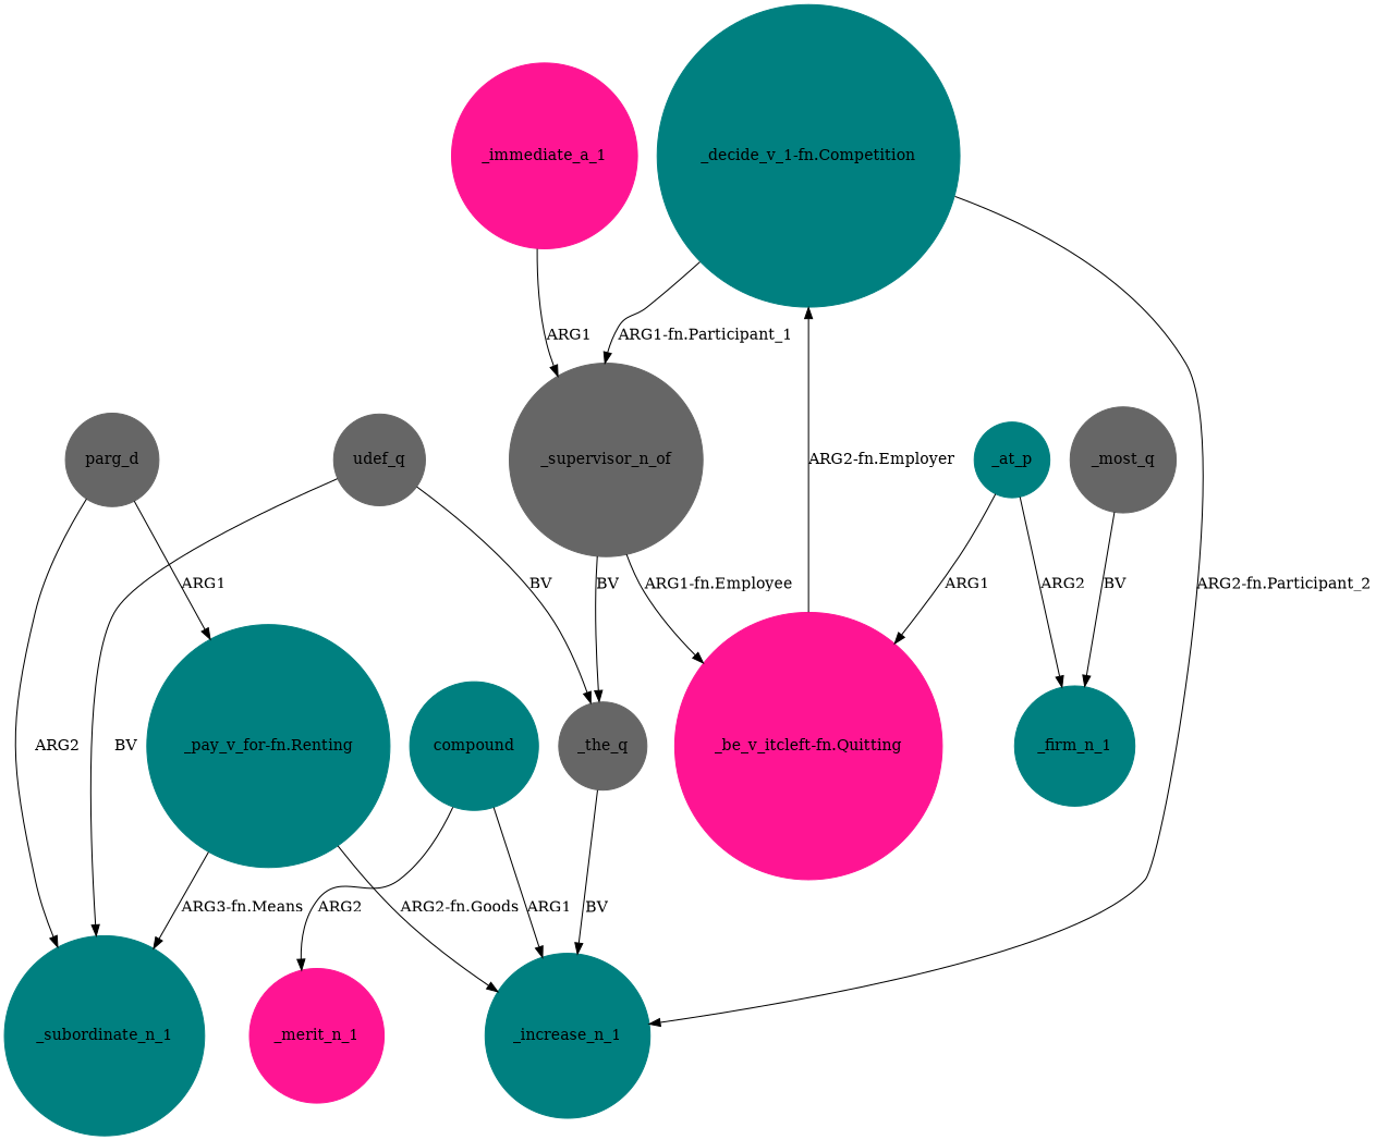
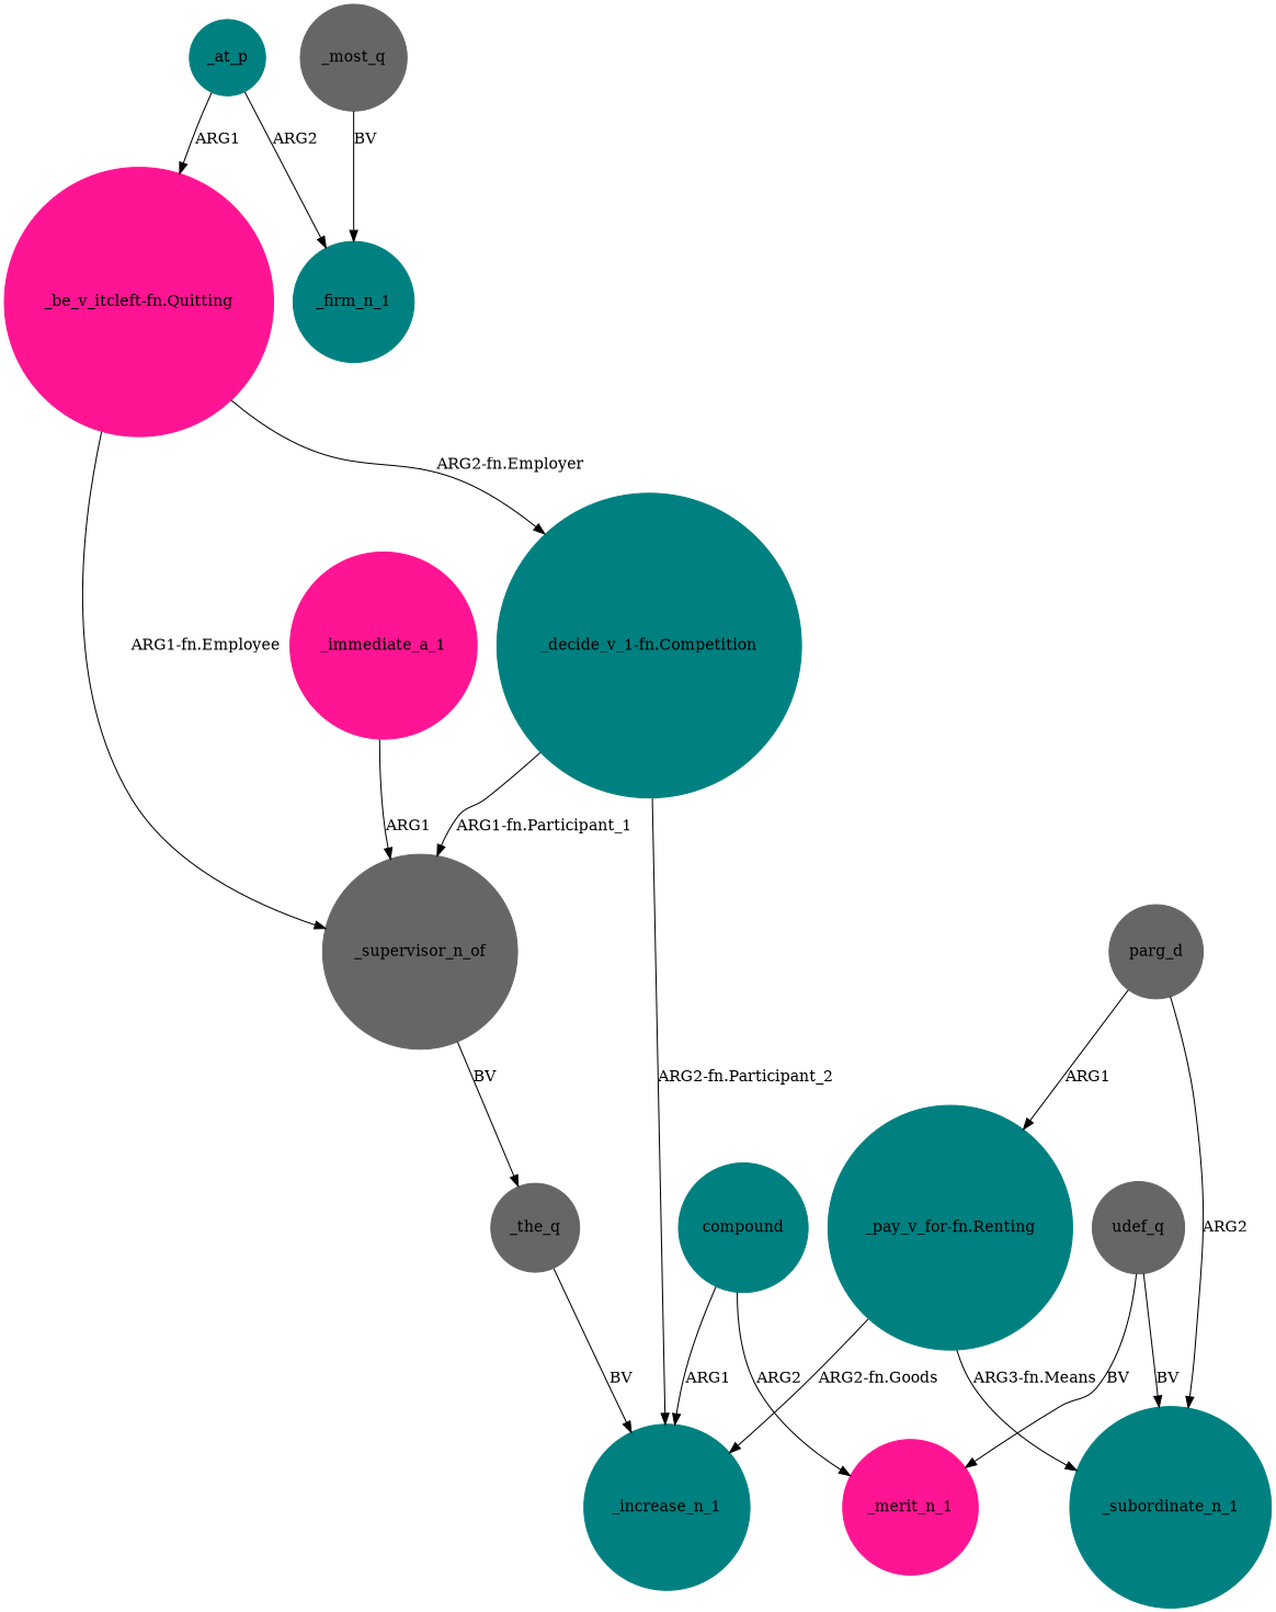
  digraph {
    node [color=teal shape=circle style=filled]
    _the_q [color=gray40]
    _increase_n_1
    _supervisor_n_of [color=gray40]
    compound
    _merit_n_1 [color=deeppink]
    parg_d [color=gray40]
    "_pay_v_for-fn.Renting"
    _subordinate_n_1
    "_be_v_itcleft-fn.Quitting" [color=deeppink]
    "_decide_v_1-fn.Competition"
    _at_p
    _firm_n_1
    _most_q [color=gray40]
    udef_q [color=gray40]
    _immediate_a_1 [color=deeppink]
    _the_q -> _increase_n_1 [label=BV]
    _supervisor_n_of -> _the_q [label=BV]
    compound -> _increase_n_1 [label=ARG1]
    compound -> _merit_n_1 [label=ARG2]
    parg_d -> "_pay_v_for-fn.Renting" [label=ARG1]
    parg_d -> _subordinate_n_1 [label=ARG2]
    "_pay_v_for-fn.Renting" -> _increase_n_1 [label="ARG2-fn.Goods"]
    "_pay_v_for-fn.Renting" -> _subordinate_n_1 [label="ARG3-fn.Means"]
-   _supervisor_n_of -> "_be_v_itcleft-fn.Quitting" [label="ARG1-fn.Employee"]
+   "_be_v_itcleft-fn.Quitting" -> _supervisor_n_of [label="ARG1-fn.Employee"]
    "_be_v_itcleft-fn.Quitting" -> "_decide_v_1-fn.Competition" [label="ARG2-fn.Employer"]
    "_decide_v_1-fn.Competition" -> _increase_n_1 [label="ARG2-fn.Participant_2"]
    "_decide_v_1-fn.Competition" -> _supervisor_n_of [label="ARG1-fn.Participant_1"]
    _at_p -> "_be_v_itcleft-fn.Quitting" [label=ARG1]
    _at_p -> _firm_n_1 [label=ARG2]
    _most_q -> _firm_n_1 [label=BV]
-   udef_q -> _the_q [label=BV]
+   udef_q -> _merit_n_1 [label=BV]
    udef_q -> _subordinate_n_1 [label=BV]
    _immediate_a_1 -> _supervisor_n_of [label=ARG1]
  }
